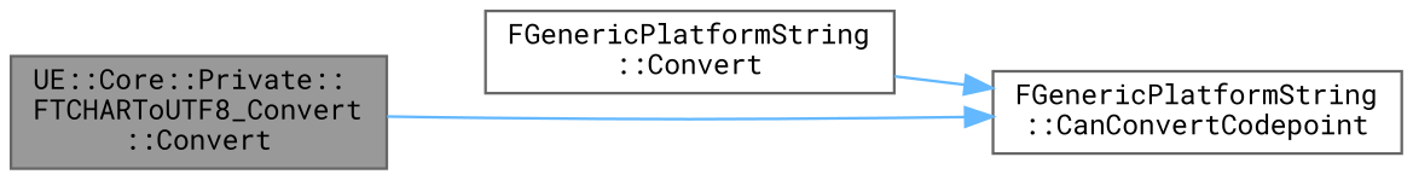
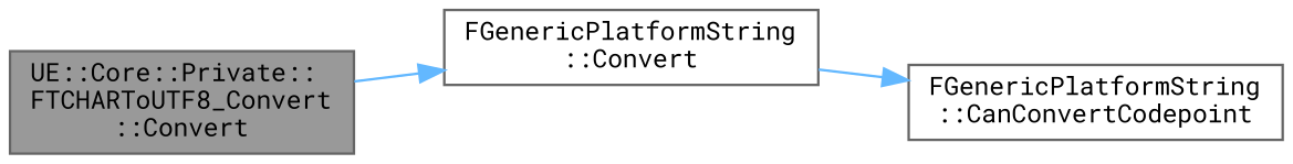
  digraph {
    fontname="Roboto Mono"
    rankdir=LR
    node [color=grey40 fillcolor=white fontname="Roboto Mono" fontsize=10 shape=box style=filled]
    edge [color=steelblue1 fontname="Roboto Mono" fontsize=10 labelfontname=Helvetica labelfontsize=10 style=solid]
    n1 [color=gray40 fillcolor=grey60 fontcolor=black height=0.2 label="UE::Core::Private::\lFTCHARToUTF8_Convert\l::Convert" width=0.4]
    n2 [height=0.2 label="FGenericPlatformString\l::Convert" width=0.4]
    n3 [height=0.2 label="FGenericPlatformString\l::CanConvertCodepoint" width=0.4]
-   n1 -> n3
+   n1 -> n2
    n2 -> n3
  }
